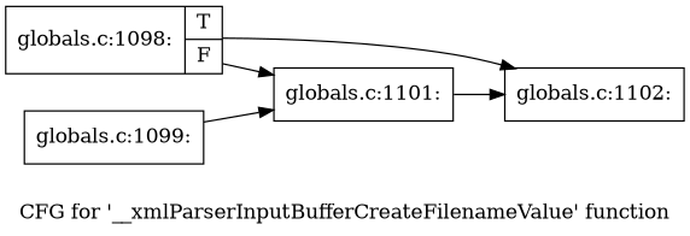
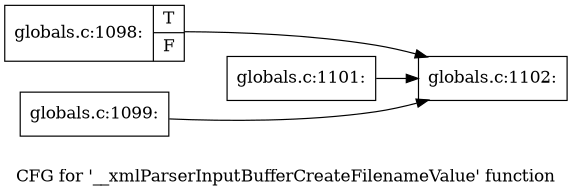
  digraph {
    label="CFG for '__xmlParserInputBufferCreateFilenameValue' function"
    rankdir=LR
    node [shape=record]
    n1 [label="{globals.c:1098:|{<s0>T|<s1>F}}"]
    n2 [label="{globals.c:1101:}"]
    n3 [label="{globals.c:1102:}"]
    n4 [label="{globals.c:1099:}"]
-   n1 -> n2
    n1 -> n3
    n2 -> n3
-   n4 -> n2
+   n4 -> n3
  }
